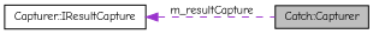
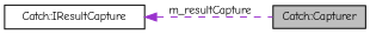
  digraph {
    rankdir=LR
    fontname="Comic Neue"
    node [color=black fontname="Comic Neue" fontsize=10 shape=record style=filled]
    n1 [fillcolor=grey75 fontcolor=black height=0.2 label="Catch::Capturer" width=0.4]
-   n2 [fillcolor=white height=0.2 label="Capturer::IResultCapture" width=0.4]
+   n2 [fillcolor=white height=0.2 label="Catch::IResultCapture" width=0.4]
    n2 -> n1 [color=darkorchid3 dir=back fontname="Comic Neue" fontsize=10 label=" m_resultCapture" labelfontname=Helvetica labelfontsize=10 style=dashed]
  }
